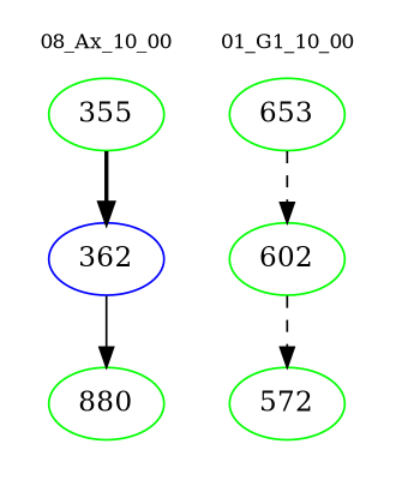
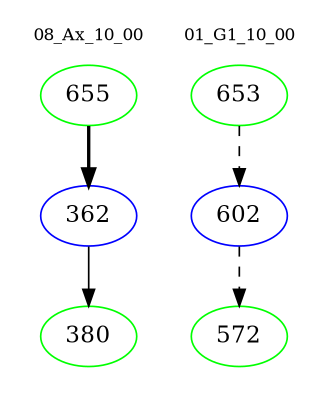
  digraph {
    node [color=green]
    edge [color=black style=dashed]
-   n1 [label=355]
+   n1 [label=655]
    n2 [color=blue label=362]
-   n3 [label=880]
+   n3 [label=380]
    n4 [label=653]
-   n5 [label=602]
+   n5 [color=blue label=602]
    n6 [label=572]
    subgraph cluster_1 {
      color=white
      fontsize=10
      label="08_Ax_10_00"
      n1
      n2
      n3
    }
    subgraph cluster_2 {
      color=white
      fontsize=10
      label="01_G1_10_00"
      n4
      n5
      n6
    }
    n1 -> n2 [style=bold]
    n2 -> n3 [style=solid]
    n4 -> n5
    n5 -> n6
  }
